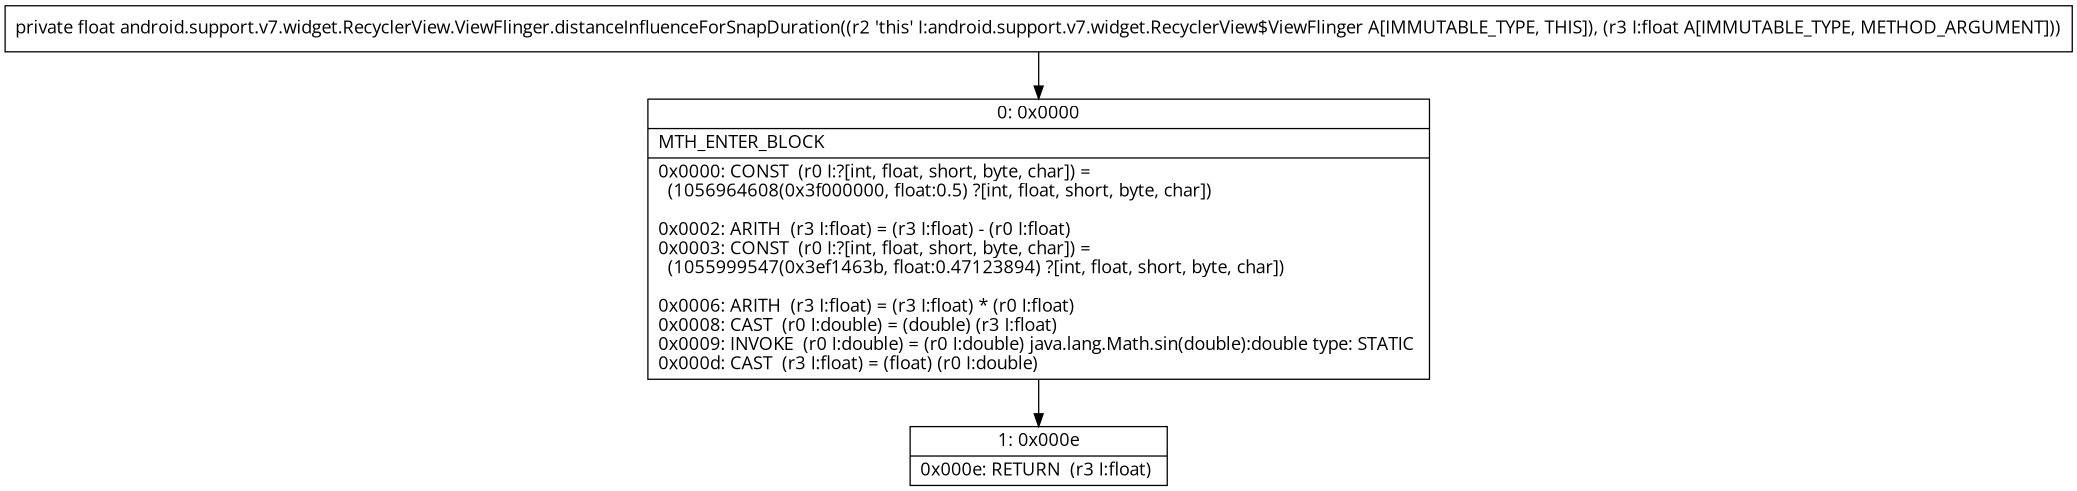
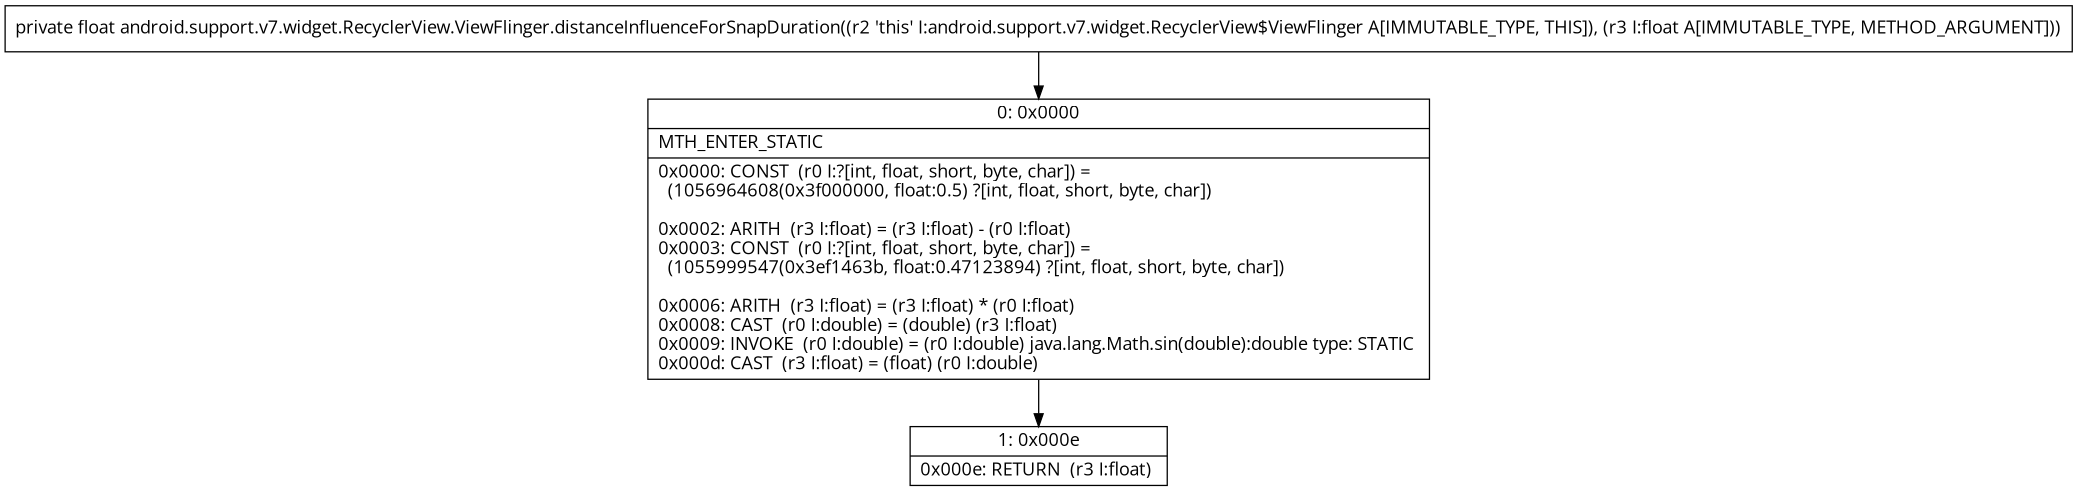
  digraph {
    fontname="Open Sans"
    node [shape=record fontname="Open Sans"]
    edge [fontname="Open Sans"]
-   n1 [label="{0\:\ 0x0000|MTH_ENTER_BLOCK\l|0x0000: CONST  (r0 I:?[int, float, short, byte, char]) = \l  (1056964608(0x3f000000, float:0.5) ?[int, float, short, byte, char])\l \l0x0002: ARITH  (r3 I:float) = (r3 I:float) \- (r0 I:float) \l0x0003: CONST  (r0 I:?[int, float, short, byte, char]) = \l  (1055999547(0x3ef1463b, float:0.47123894) ?[int, float, short, byte, char])\l \l0x0006: ARITH  (r3 I:float) = (r3 I:float) * (r0 I:float) \l0x0008: CAST  (r0 I:double) = (double) (r3 I:float) \l0x0009: INVOKE  (r0 I:double) = (r0 I:double) java.lang.Math.sin(double):double type: STATIC \l0x000d: CAST  (r3 I:float) = (float) (r0 I:double) \l}"]
+   n1 [label="{0\:\ 0x0000|MTH_ENTER_STATIC\l|0x0000: CONST  (r0 I:?[int, float, short, byte, char]) = \l  (1056964608(0x3f000000, float:0.5) ?[int, float, short, byte, char])\l \l0x0002: ARITH  (r3 I:float) = (r3 I:float) \- (r0 I:float) \l0x0003: CONST  (r0 I:?[int, float, short, byte, char]) = \l  (1055999547(0x3ef1463b, float:0.47123894) ?[int, float, short, byte, char])\l \l0x0006: ARITH  (r3 I:float) = (r3 I:float) * (r0 I:float) \l0x0008: CAST  (r0 I:double) = (double) (r3 I:float) \l0x0009: INVOKE  (r0 I:double) = (r0 I:double) java.lang.Math.sin(double):double type: STATIC \l0x000d: CAST  (r3 I:float) = (float) (r0 I:double) \l}"]
    n2 [label="{1\:\ 0x000e|0x000e: RETURN  (r3 I:float) \l}"]
    n3 [label="{private float android.support.v7.widget.RecyclerView.ViewFlinger.distanceInfluenceForSnapDuration((r2 'this' I:android.support.v7.widget.RecyclerView$ViewFlinger A[IMMUTABLE_TYPE, THIS]), (r3 I:float A[IMMUTABLE_TYPE, METHOD_ARGUMENT])) }"]
    n1 -> n2
    n3 -> n1
  }
